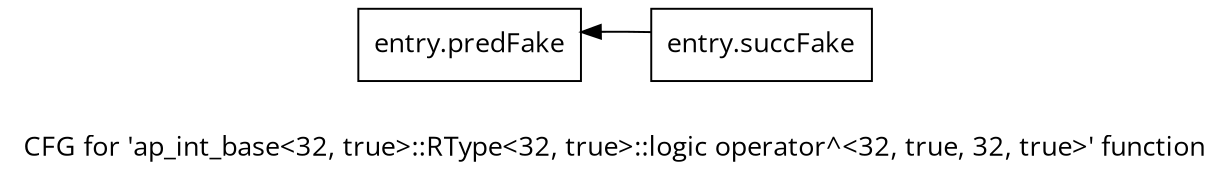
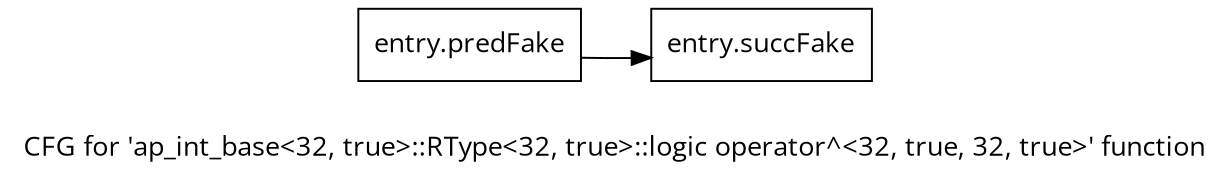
  digraph {
    label="CFG for 'ap_int_base\<32, true\>::RType\<32, true\>::logic operator^\<32, true, 32, true\>' function"
    rankdir=LR
    fontname="Open Sans"
    node [shape=record fontname="Open Sans"]
    n1 [label="{entry.predFake}"]
    n2 [filename="/home/omerfaruk/tools/Xilinx/Vitis_HLS/2023.2/include/etc/ap_int_base.h" label="{entry.succFake}" linenumber=1495]
-   n2 -> n1 [execusionnum=0 filename="/home/omerfaruk/tools/Xilinx/Vitis_HLS/2023.2/include/etc/ap_int_base.h" fontname="Open Sans"]
+   n1 -> n2 [execusionnum=0 filename="/home/omerfaruk/tools/Xilinx/Vitis_HLS/2023.2/include/etc/ap_int_base.h" fontname="Open Sans"]
  }
